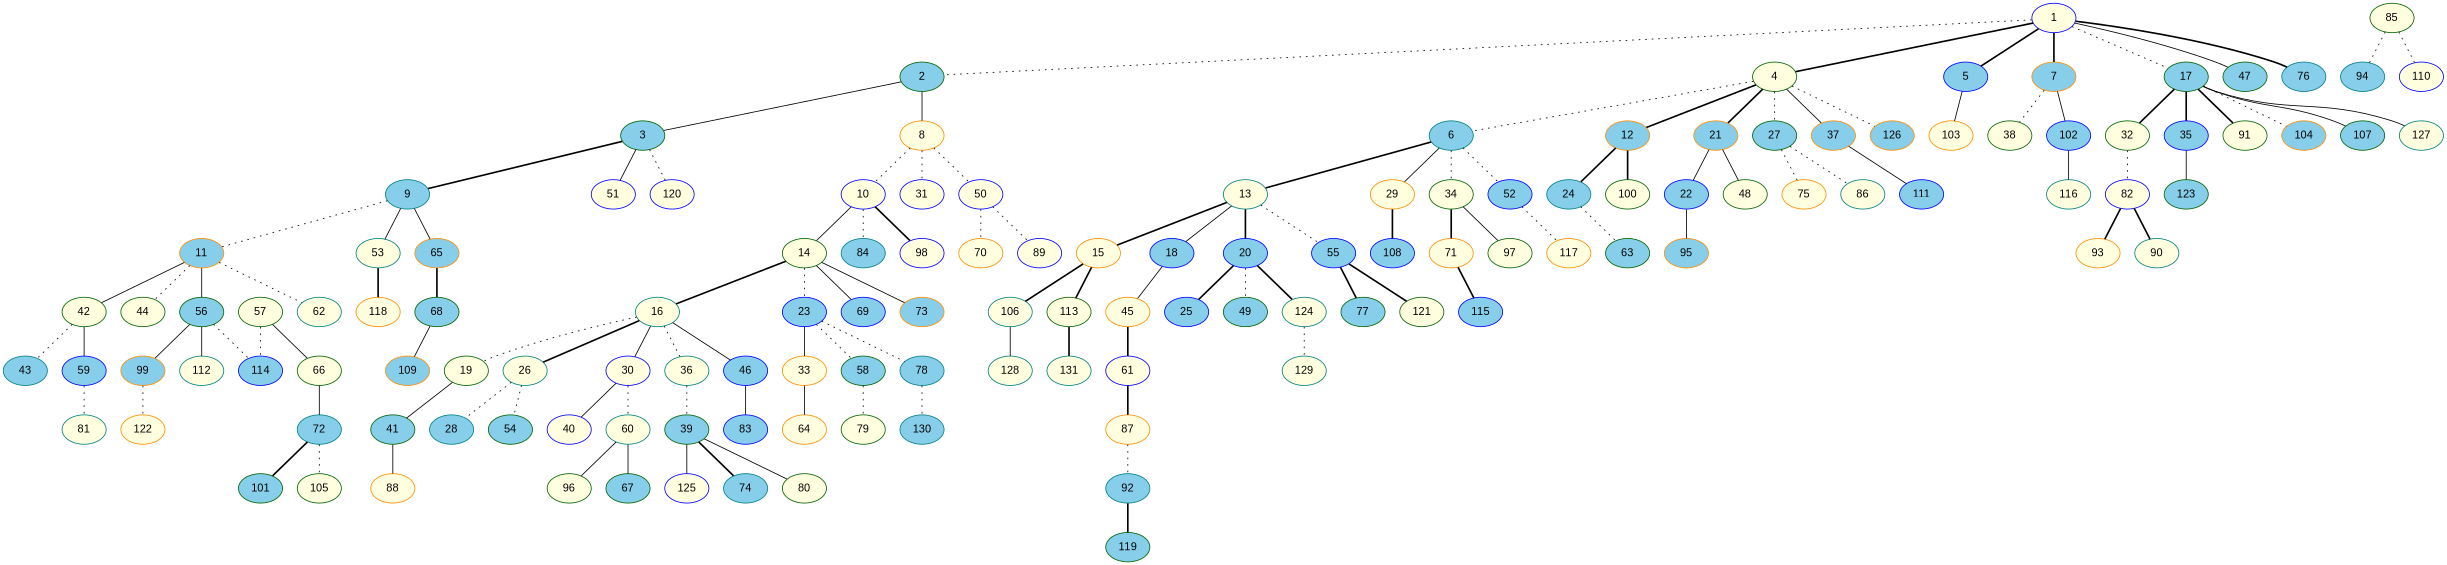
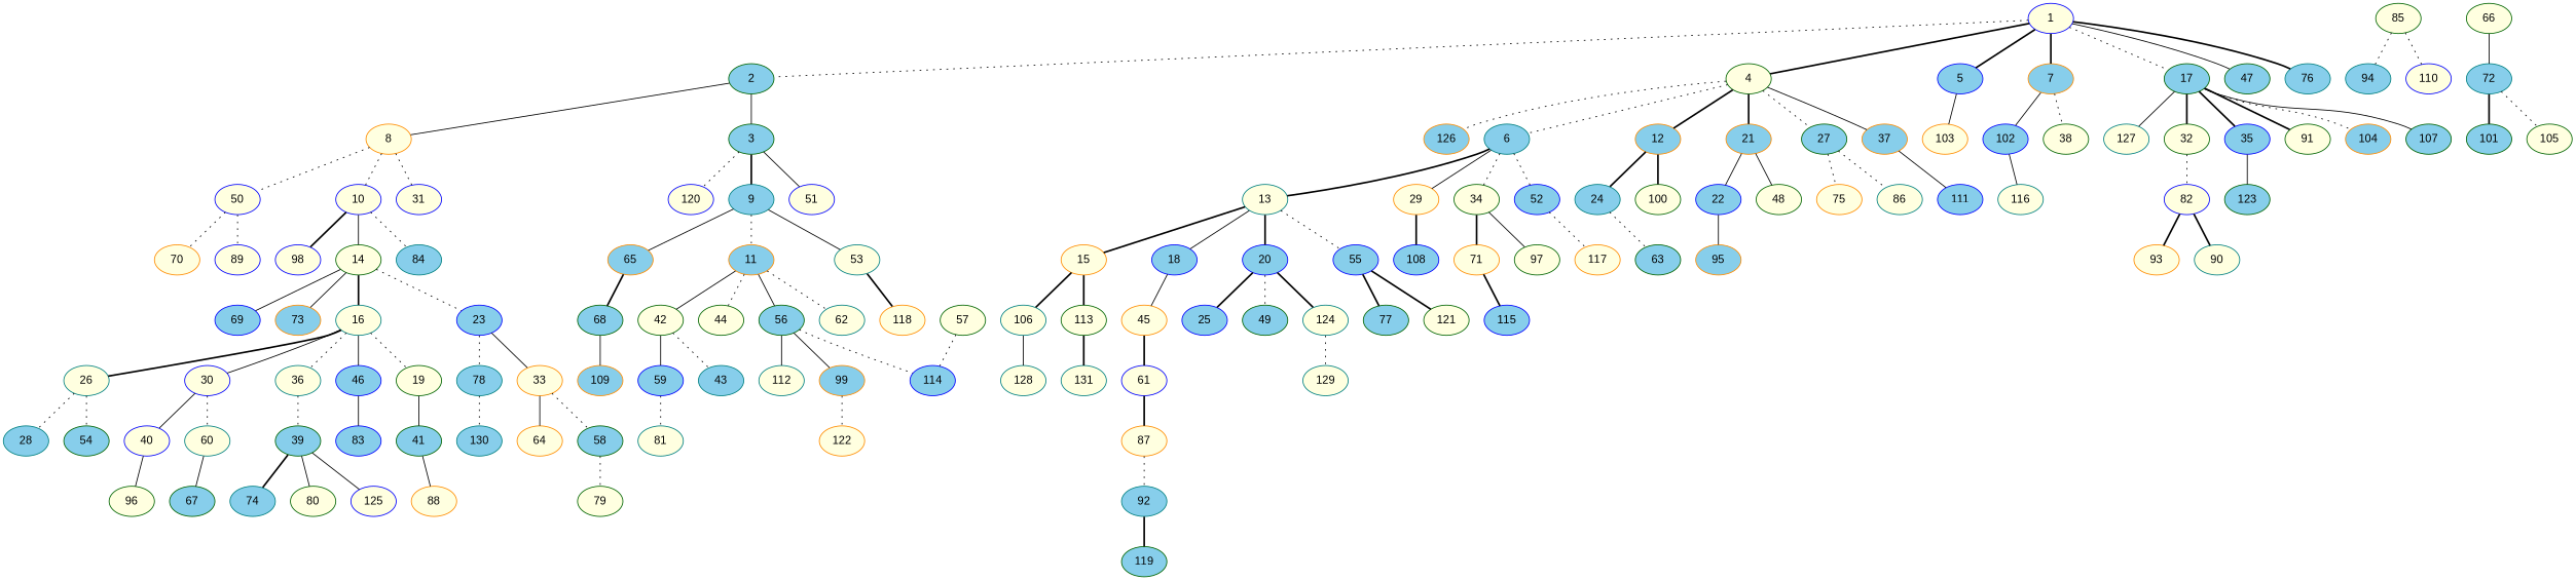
  graph {
    fontname="Liberation Sans"
    node [color=darkgreen fillcolor=lightyellow fontname="Liberation Sans" style=filled]
    edge [fontname="Liberation Sans" style=dotted]
    1 [color=blue]
    2 [fillcolor=skyblue]
    4
    5 [color=blue fillcolor=skyblue]
    7 [color=darkorange fillcolor=skyblue]
    17 [fillcolor=skyblue]
    47 [fillcolor=skyblue]
    76 [color=teal fillcolor=skyblue]
    3 [fillcolor=skyblue]
    8 [color=darkorange]
    6 [color=teal fillcolor=skyblue]
    12 [color=darkorange fillcolor=skyblue]
    21 [color=darkorange fillcolor=skyblue]
    27 [fillcolor=skyblue]
    37 [color=darkorange fillcolor=skyblue]
    126 [color=darkorange fillcolor=skyblue]
    103 [color=darkorange]
    38
    102 [color=blue fillcolor=skyblue]
    32
    35 [color=blue fillcolor=skyblue]
    91
    104 [color=darkorange fillcolor=skyblue]
    107 [fillcolor=skyblue]
    127 [color=teal]
    9 [color=teal fillcolor=skyblue]
    51 [color=blue]
    120 [color=blue]
    10 [color=blue]
    31 [color=blue]
    50 [color=blue]
    11 [color=darkorange fillcolor=skyblue]
    53 [color=teal]
    65 [color=darkorange fillcolor=skyblue]
    13 [color=teal]
    29 [color=darkorange]
    34
    52 [color=blue fillcolor=skyblue]
    24 [color=teal fillcolor=skyblue]
    100
    22 [color=blue fillcolor=skyblue]
    48
    75 [color=darkorange]
    86 [color=teal]
    111 [color=blue fillcolor=skyblue]
    15 [color=darkorange]
    18 [color=blue fillcolor=skyblue]
    20 [color=blue fillcolor=skyblue]
    55 [color=blue fillcolor=skyblue]
    108 [color=blue fillcolor=skyblue]
    71 [color=darkorange]
    97
    117 [color=darkorange]
    116 [color=teal]
    14
    84 [color=teal fillcolor=skyblue]
    98 [color=blue]
    70 [color=darkorange]
    89 [color=blue]
    42
    44
    56 [fillcolor=skyblue]
    62 [color=teal]
    118 [color=darkorange]
    68 [fillcolor=skyblue]
    16 [color=teal]
    23 [color=blue fillcolor=skyblue]
    69 [color=blue fillcolor=skyblue]
    73 [color=darkorange fillcolor=skyblue]
    43 [color=teal fillcolor=skyblue]
    59 [color=blue fillcolor=skyblue]
    99 [color=darkorange fillcolor=skyblue]
    112 [color=teal]
    114 [color=blue fillcolor=skyblue]
    63 [fillcolor=skyblue]
    106 [color=teal]
    113
    45 [color=darkorange]
    25 [color=blue fillcolor=skyblue]
    49 [fillcolor=skyblue]
    124 [color=teal]
    77 [fillcolor=skyblue]
    121
    19
    26 [color=teal]
    30 [color=blue]
    36 [color=teal]
    46 [color=blue fillcolor=skyblue]
    33 [color=darkorange]
    58 [fillcolor=skyblue]
    78 [color=teal fillcolor=skyblue]
    128 [color=teal]
    131 [color=teal]
    41 [fillcolor=skyblue]
    28 [color=teal fillcolor=skyblue]
    54 [fillcolor=skyblue]
    40 [color=blue]
    60 [color=teal]
    39 [fillcolor=skyblue]
    83 [color=blue fillcolor=skyblue]
    82 [color=blue]
    123 [fillcolor=skyblue]
    61 [color=blue]
    88 [color=darkorange]
    129 [color=teal]
    95 [color=darkorange fillcolor=skyblue]
    64 [color=darkorange]
    79
    130 [color=teal fillcolor=skyblue]
    94 [color=teal fillcolor=skyblue]
    85
    110 [color=blue]
    96
    67 [fillcolor=skyblue]
    93 [color=darkorange]
    90 [color=teal]
    115 [color=blue fillcolor=skyblue]
    125 [color=blue]
    74 [color=teal fillcolor=skyblue]
    80
    81 [color=teal]
    87 [color=darkorange]
    57
    66
    122 [color=darkorange]
    72 [color=teal fillcolor=skyblue]
    92 [color=teal fillcolor=skyblue]
    109 [color=darkorange fillcolor=skyblue]
    101 [fillcolor=skyblue]
    105
    119 [fillcolor=skyblue]
    1 -- 2
    1 -- 4 [style=bold]
    1 -- 5 [style=bold]
    1 -- 7 [style=bold]
    1 -- 17
    1 -- 47 [style=solid]
    1 -- 76 [style=bold]
    2 -- 3 [style=solid]
    2 -- 8 [style=solid]
    4 -- 6
    4 -- 12 [style=bold]
    4 -- 21 [style=bold]
    4 -- 27
    4 -- 37 [style=solid]
    4 -- 126
    5 -- 103 [style=solid]
    7 -- 38
    7 -- 102 [style=solid]
    17 -- 32 [style=bold]
    17 -- 35 [style=bold]
    17 -- 91 [style=bold]
    17 -- 104
    17 -- 107 [style=solid]
    17 -- 127 [style=solid]
    3 -- 9 [style=bold]
    3 -- 51 [style=solid]
    3 -- 120
    8 -- 10
    8 -- 31
    8 -- 50
    6 -- 13 [style=bold]
    6 -- 29 [style=solid]
    6 -- 34
    6 -- 52
    12 -- 24 [style=bold]
    12 -- 100 [style=bold]
    21 -- 22 [style=solid]
    21 -- 48 [style=solid]
    27 -- 75
    27 -- 86
    37 -- 111 [style=solid]
    102 -- 116 [style=solid]
    32 -- 82
    35 -- 123 [style=solid]
    9 -- 11
    9 -- 53 [style=solid]
    9 -- 65 [style=solid]
    10 -- 14 [style=solid]
    10 -- 84
    10 -- 98 [style=bold]
    50 -- 70
    50 -- 89
    11 -- 42 [style=solid]
    11 -- 44
    11 -- 56 [style=solid]
    11 -- 62
    53 -- 118 [style=bold]
    65 -- 68 [style=bold]
    13 -- 15 [style=bold]
    13 -- 18 [style=solid]
    13 -- 20 [style=bold]
    13 -- 55
    29 -- 108 [style=bold]
    34 -- 71 [style=bold]
    34 -- 97 [style=solid]
    52 -- 117
    24 -- 63
    22 -- 95 [style=solid]
    15 -- 106 [style=bold]
    15 -- 113 [style=bold]
    18 -- 45 [style=solid]
    20 -- 25 [style=bold]
    20 -- 49
    20 -- 124 [style=bold]
    55 -- 77 [style=bold]
    55 -- 121 [style=bold]
    71 -- 115 [style=bold]
    14 -- 16 [style=bold]
    14 -- 23
    14 -- 69 [style=solid]
    14 -- 73 [style=solid]
    42 -- 43
    42 -- 59 [style=solid]
    56 -- 99 [style=solid]
    56 -- 112 [style=solid]
    56 -- 114
    68 -- 109 [style=solid]
    16 -- 19
    16 -- 26 [style=bold]
    16 -- 30 [style=solid]
    16 -- 36
    16 -- 46 [style=solid]
    23 -- 33 [style=solid]
-   23 -- 58
+   33 -- 58
    23 -- 78
    59 -- 81
    99 -- 122
    106 -- 128 [style=solid]
    113 -- 131 [style=bold]
    45 -- 61 [style=bold]
    124 -- 129
    19 -- 41 [style=solid]
    26 -- 28
    26 -- 54
    30 -- 40 [style=solid]
    30 -- 60
    36 -- 39
    46 -- 83 [style=solid]
    33 -- 64 [style=solid]
    58 -- 79
    78 -- 130
    41 -- 88 [style=solid]
-   60 -- 96 [style=solid]
+   40 -- 96 [style=solid]
    60 -- 67 [style=solid]
    39 -- 125 [style=solid]
    39 -- 74 [style=bold]
    39 -- 80 [style=solid]
    82 -- 93 [style=bold]
    82 -- 90 [style=bold]
    61 -- 87 [style=bold]
    85 -- 94
    85 -- 110
    87 -- 92
    57 -- 114
-   57 -- 66 [style=solid]
    66 -- 72 [style=solid]
    72 -- 101 [style=bold]
    72 -- 105
    92 -- 119 [style=bold]
  }
